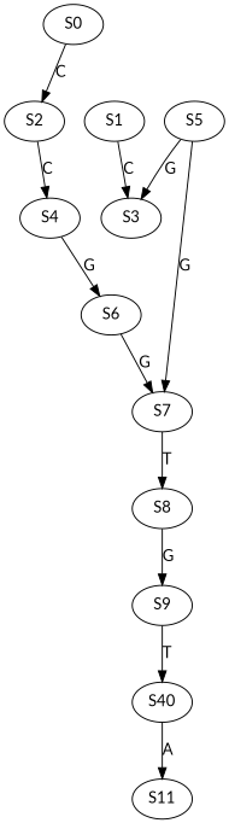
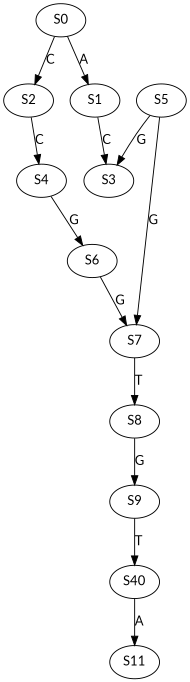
  strict digraph {
    fontname=Lato
    node [fontname=Lato]
    edge [fontname=Lato]
    S0
    S1
    S2
    S3
    S4
    S6
    S5
    S7
    S8
    S9
    n11 [label=S40]
    S11
+   S0 -> S1 [label=A]
    S0 -> S2 [label=C]
    S1 -> S3 [label=C]
    S2 -> S4 [label=C]
    S4 -> S6 [label=G]
    S6 -> S7 [label=G]
    S5 -> S3 [label=G]
    S5 -> S7 [label=G]
    S7 -> S8 [label=T]
    S8 -> S9 [label=G]
    S9 -> n11 [label=T]
    n11 -> S11 [label=A]
  }
